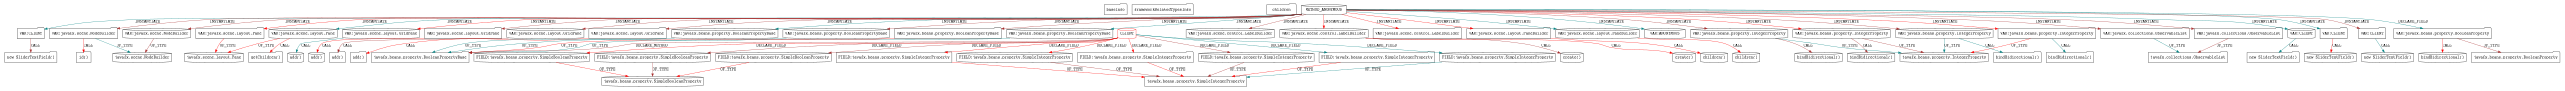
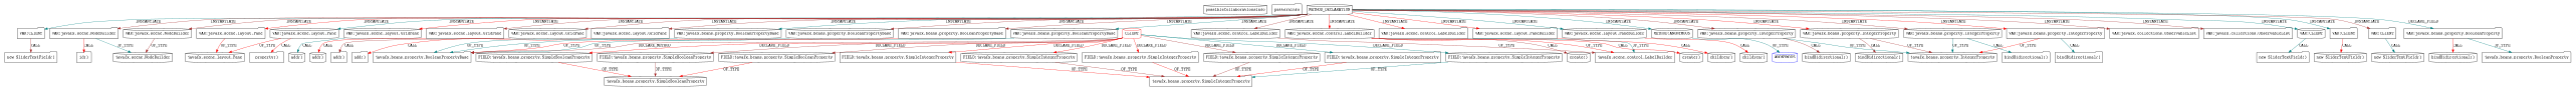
  digraph {
    fontname="Courier Prime"
    node [fontname="Courier Prime" shape=cylinder isFrameworkType=false vertexType=VARIABLE_EXPRESION]
    edge [color=brown fontname="Courier Prime"]
-   baseInfo [category=pattern graphId=2583 isAnonymous=false possibleRelation=false shape=folder isFrameworkType="" vertexType=""]
-   frameworkRelatedTypesInfo [shape=folder isFrameworkType="" vertexType=""]
-   patternInfo [frequency=2.0 patternRootClient=0 shape=folder label=children isFrameworkType="" vertexType=""]
+   possibleCollaborationsInfo [isFrameworkType="" vertexType=""]
+   patternInfo [frequency=2.0 patternRootClient=0 shape=folder isFrameworkType="" vertexType=""]
    n5 [label="new SliderTextField()" shape=folder vertexType=CONSTRUCTOR_CALL]
    n6 [label="VAR:CLIENT" shape=folder]
-   n7 [label=METHOD_ANONYMOUS vertexType=CLIENT_METHOD_DECLARATION]
+   n7 [label=METHOD_DECLARATION vertexType=CLIENT_METHOD_DECLARATION]
    n8 [label="VAR:javafx.scene.NodeBuilder" shape=folder]
    n9 [label="VAR:javafx.scene.NodeBuilder"]
    n10 [label="VAR:javafx.scene.layout.Pane" shape=folder]
    n11 [label="VAR:javafx.scene.layout.Pane"]
    n12 [label="VAR:javafx.scene.layout.GridPane"]
    n13 [label="VAR:javafx.scene.layout.GridPane" shape=folder]
    n14 [label="VAR:javafx.scene.layout.GridPane"]
    n15 [label="VAR:javafx.scene.layout.GridPane" shape=folder]
    n16 [label="VAR:javafx.beans.property.BooleanPropertyBase"]
    n17 [label="VAR:javafx.beans.property.BooleanPropertyBase"]
    n18 [label="VAR:javafx.beans.property.BooleanPropertyBase"]
    n19 [label="VAR:javafx.beans.property.BooleanPropertyBase" shape=folder]
    n20 [label="VAR:javafx.scene.control.LabelBuilder" shape=folder]
    n21 [label="VAR:javafx.scene.control.LabelBuilder"]
    n22 [label="VAR:javafx.scene.control.LabelBuilder"]
    n23 [label="VAR:javafx.scene.layout.PaneBuilder" shape=folder]
    n24 [label="VAR:javafx.scene.layout.PaneBuilder"]
-   n25 [label="VAR:ANONYMOUS"]
+   n25 [label="METHOD:ANONYMOUS"]
    n26 [label="VAR:javafx.beans.property.IntegerProperty"]
    n27 [label="VAR:javafx.beans.property.IntegerProperty"]
    n28 [label="VAR:javafx.beans.property.IntegerProperty" shape=folder]
    n29 [label="VAR:javafx.beans.property.IntegerProperty"]
    n30 [label="VAR:javafx.collections.ObservableList" shape=folder]
    n31 [label="VAR:javafx.collections.ObservableList" shape=folder]
    n32 [label="VAR:CLIENT"]
    n33 [label="VAR:CLIENT" shape=folder]
    n34 [label="VAR:CLIENT" shape=folder]
    n35 [label="VAR:javafx.beans.property.BooleanProperty" shape=folder]
    n36 [label="javafx.scene.NodeBuilder" vertexType=FRAMEWORK_CLASS_TYPE]
    n37 [label="id()" shape=folder vertexType=INSIDE_CALL]
    n38 [label="javafx.scene.layout.Pane" vertexType=FRAMEWORK_CLASS_TYPE]
-   n39 [label="getChildren()" shape=folder vertexType=INSIDE_CALL]
+   n39 [label="property()" shape=folder vertexType=INSIDE_CALL]
    n40 [label="add()" vertexType=INSIDE_CALL]
    n41 [label="add()" vertexType=INSIDE_CALL]
    n42 [label="add()" shape=folder vertexType=INSIDE_CALL]
    n43 [label="add()" shape=folder vertexType=INSIDE_CALL]
    n44 [label="javafx.beans.property.BooleanPropertyBase" shape=folder vertexType=FRAMEWORK_CLASS_TYPE]
+   n45 [label="javafx.scene.control.LabelBuilder" shape=folder vertexType=FRAMEWORK_CLASS_TYPE]
    n46 [label="create()" vertexType=INSIDE_CALL]
    n47 [label="create()" vertexType=INSIDE_CALL]
    n48 [label="children()" vertexType=INSIDE_CALL]
    n49 [label="children()" vertexType=INSIDE_CALL]
+   n50 [color=blue label=ANONYMOUS vertexType=REFERENCE_ANONYMOUS_DECLARATION]
    n51 [label="javafx.beans.property.IntegerProperty" vertexType=FRAMEWORK_CLASS_TYPE]
    n52 [label="bindBidirectional()" vertexType=INSIDE_CALL]
    n53 [label="bindBidirectional()" vertexType=INSIDE_CALL]
    n54 [label="bindBidirectional()" shape=folder vertexType=INSIDE_CALL]
    n55 [label="bindBidirectional()" shape=folder vertexType=INSIDE_CALL]
-   n56 [label="javafx.collections.ObservableList" shape=folder vertexType=FRAMEWORK_INTERFACE_TYPE]
    n57 [label="new SliderTextField()" shape=folder vertexType=CONSTRUCTOR_CALL]
    n58 [label="new SliderTextField()" vertexType=CONSTRUCTOR_CALL]
    n59 [label="new SliderTextField()" vertexType=CONSTRUCTOR_CALL]
    n60 [label="bindBidirectional()" vertexType=INSIDE_CALL]
    n61 [label="javafx.beans.property.BooleanProperty" shape=folder vertexType=FRAMEWORK_CLASS_TYPE]
    n62 [color=red label=CLIENT vertexType=ROOT_CLIENT_CLASS_DECLARATION]
    n63 [label="FIELD:javafx.beans.property.SimpleBooleanProperty" vertexType=FIELD_DECLARATION]
    n64 [label="FIELD:javafx.beans.property.SimpleBooleanProperty" vertexType=FIELD_DECLARATION]
    n65 [label="FIELD:javafx.beans.property.SimpleBooleanProperty" vertexType=FIELD_DECLARATION]
    n66 [label="FIELD:javafx.beans.property.SimpleIntegerProperty" vertexType=FIELD_DECLARATION]
    n67 [label="FIELD:javafx.beans.property.SimpleIntegerProperty" shape=folder vertexType=FIELD_DECLARATION]
    n68 [label="FIELD:javafx.beans.property.SimpleIntegerProperty" vertexType=FIELD_DECLARATION]
    n69 [label="FIELD:javafx.beans.property.SimpleIntegerProperty" shape=folder vertexType=FIELD_DECLARATION]
    n70 [label="FIELD:javafx.beans.property.SimpleIntegerProperty" vertexType=FIELD_DECLARATION]
    n71 [label="FIELD:javafx.beans.property.SimpleIntegerProperty" shape=folder vertexType=FIELD_DECLARATION]
    n72 [label="javafx.beans.property.SimpleBooleanProperty" vertexType=FRAMEWORK_CLASS_TYPE]
    n73 [label="javafx.beans.property.SimpleIntegerProperty" shape=folder vertexType=FRAMEWORK_CLASS_TYPE]
    n6 -> n5 [label=CALL]
    n7 -> n6 [color=teal label=INSTANTIATE]
    n7 -> n8 [label=INSTANTIATE]
    n7 -> n9 [label=INSTANTIATE]
    n7 -> n10 [color=red label=INSTANTIATE]
    n7 -> n11 [color=teal label=INSTANTIATE]
    n7 -> n12 [color=red label=INSTANTIATE]
    n7 -> n13 [label=INSTANTIATE]
    n7 -> n14 [label=INSTANTIATE]
    n7 -> n15 [label=INSTANTIATE]
    n7 -> n16 [color=teal label=INSTANTIATE]
    n7 -> n17 [color=teal label=INSTANTIATE]
    n7 -> n18 [label=INSTANTIATE]
    n7 -> n19 [label=INSTANTIATE]
    n7 -> n20 [color=red label=INSTANTIATE]
    n7 -> n21 [color=red label=INSTANTIATE]
    n7 -> n22 [label=INSTANTIATE]
    n7 -> n23 [color=red label=INSTANTIATE]
    n7 -> n24 [color=teal label=INSTANTIATE]
    n7 -> n25 [color=teal label=INSTANTIATE]
    n7 -> n26 [color=red label=INSTANTIATE]
    n7 -> n27 [label=INSTANTIATE]
    n7 -> n28 [color=red label=INSTANTIATE]
    n7 -> n29 [label=INSTANTIATE]
    n7 -> n30 [label=INSTANTIATE]
    n7 -> n31 [label=INSTANTIATE]
    n7 -> n32 [color=teal label=INSTANTIATE]
    n7 -> n33 [color=teal label=INSTANTIATE]
    n7 -> n34 [label=INSTANTIATE]
    n7 -> n35 [color=teal label=DECLARE_FIELD]
    n8 -> n36 [color=teal label=OF_TYPE]
    n8 -> n37 [color=red label=CALL]
    n9 -> n36 [label=OF_TYPE]
    n10 -> n38 [color=red label=OF_TYPE]
    n11 -> n38 [color=red label=OF_TYPE]
    n11 -> n39 [color=red label=CALL]
    n12 -> n40 [color=teal label=CALL]
    n13 -> n41 [color=red label=CALL]
    n14 -> n42 [label=CALL]
    n15 -> n43 [color=red label=CALL]
    n16 -> n44 [color=teal label=OF_TYPE]
    n17 -> n44 [color=teal label=OF_TYPE]
    n18 -> n44 [color=teal label=OF_TYPE]
    n19 -> n44 [color=red label=OF_TYPE]
+   n20 -> n45 [color=teal label=OF_TYPE]
+   n21 -> n45 [color=red label=OF_TYPE]
    n21 -> n46 [color=red label=CALL]
    n21 -> n47 [label=CALL]
+   n22 -> n45 [label=OF_TYPE]
    n23 -> n48 [color=red label=CALL]
    n24 -> n49 [color=red label=CALL]
+   n25 -> n50 [color=teal label=OF_TYPE]
    n26 -> n51 [label=OF_TYPE]
    n26 -> n52 [label=CALL]
    n27 -> n51 [color=teal label=OF_TYPE]
    n27 -> n53 [label=CALL]
    n28 -> n51 [color=red label=OF_TYPE]
    n28 -> n54 [color=teal label=CALL]
    n29 -> n51 [color=teal label=OF_TYPE]
    n29 -> n55 [color=teal label=CALL]
-   n30 -> n56 [color=teal label=OF_TYPE]
-   n31 -> n56 [label=OF_TYPE]
    n32 -> n57 [color=teal label=CALL]
    n33 -> n58 [color=red label=CALL]
    n34 -> n59 [color=teal label=CALL]
    n35 -> n60 [color=red label=CALL]
-   n35 -> n61 [label=OF_TYPE]
+   n35 -> n61 [color=teal label=OF_TYPE]
    n62 -> n44 [label=DECLARE_METHOD]
    n62 -> n63 [color=red label=DECLARE_FIELD]
    n62 -> n64 [label=DECLARE_FIELD]
    n62 -> n65 [label=DECLARE_FIELD]
    n62 -> n66 [label=DECLARE_FIELD]
    n62 -> n67 [color=teal label=DECLARE_FIELD]
    n62 -> n68 [color=teal label=DECLARE_FIELD]
    n62 -> n69 [color=red label=DECLARE_FIELD]
    n62 -> n70 [color=red label=DECLARE_FIELD]
    n62 -> n71 [color=red label=DECLARE_FIELD]
    n63 -> n72 [color=red label=OF_TYPE]
    n64 -> n72 [label=OF_TYPE]
    n65 -> n72 [color=red label=OF_TYPE]
    n66 -> n73 [label=OF_TYPE]
    n67 -> n73 [color=red label=OF_TYPE]
    n68 -> n73 [color=teal label=OF_TYPE]
    n69 -> n73 [color=red label=OF_TYPE]
    n70 -> n73 [label=OF_TYPE]
    n71 -> n73 [color=red label=OF_TYPE]
  }
